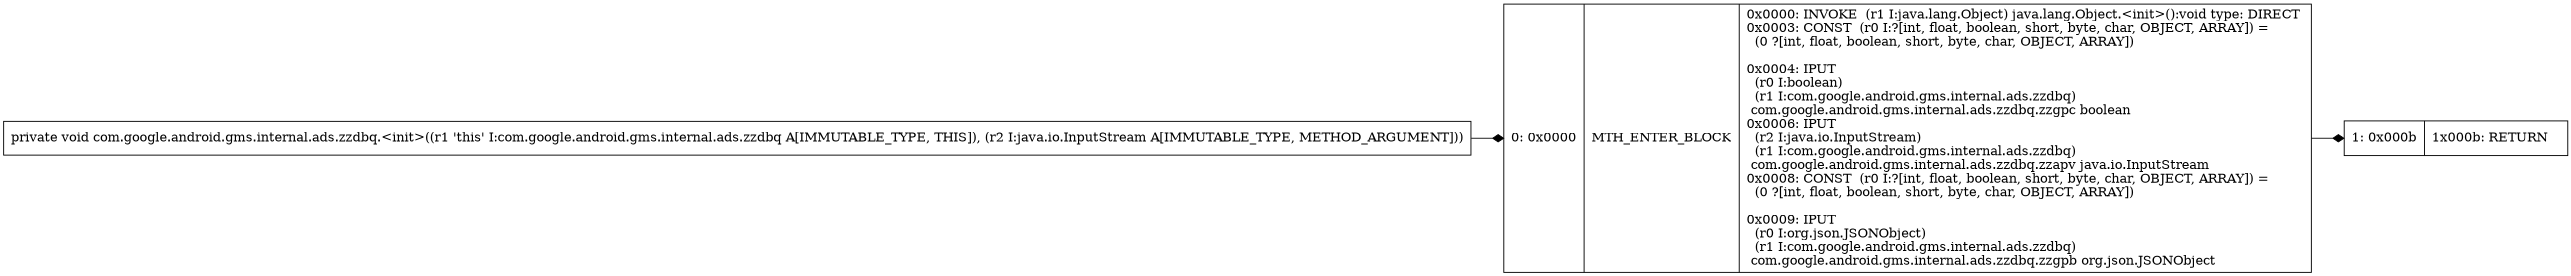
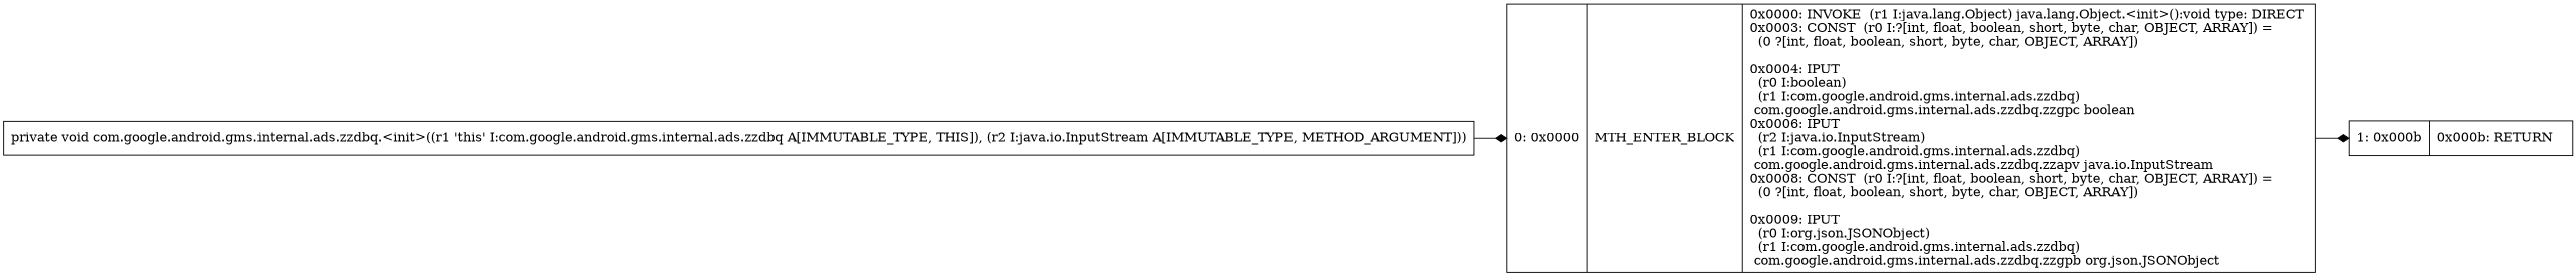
  digraph {
    rankdir=LR
    fontname="DejaVu Serif"
    node [shape=record fontname="DejaVu Serif"]
    edge [arrowhead=diamond fontname="DejaVu Serif"]
    n1 [label="{0\:\ 0x0000|MTH_ENTER_BLOCK\l|0x0000: INVOKE  (r1 I:java.lang.Object) java.lang.Object.\<init\>():void type: DIRECT \l0x0003: CONST  (r0 I:?[int, float, boolean, short, byte, char, OBJECT, ARRAY]) = \l  (0 ?[int, float, boolean, short, byte, char, OBJECT, ARRAY])\l \l0x0004: IPUT  \l  (r0 I:boolean)\l  (r1 I:com.google.android.gms.internal.ads.zzdbq)\l com.google.android.gms.internal.ads.zzdbq.zzgpc boolean \l0x0006: IPUT  \l  (r2 I:java.io.InputStream)\l  (r1 I:com.google.android.gms.internal.ads.zzdbq)\l com.google.android.gms.internal.ads.zzdbq.zzapv java.io.InputStream \l0x0008: CONST  (r0 I:?[int, float, boolean, short, byte, char, OBJECT, ARRAY]) = \l  (0 ?[int, float, boolean, short, byte, char, OBJECT, ARRAY])\l \l0x0009: IPUT  \l  (r0 I:org.json.JSONObject)\l  (r1 I:com.google.android.gms.internal.ads.zzdbq)\l com.google.android.gms.internal.ads.zzdbq.zzgpb org.json.JSONObject \l}"]
-   n2 [label="{1\:\ 0x000b|1x000b: RETURN   \l}"]
+   n2 [label="{1\:\ 0x000b|0x000b: RETURN   \l}"]
    n3 [label="{private void com.google.android.gms.internal.ads.zzdbq.\<init\>((r1 'this' I:com.google.android.gms.internal.ads.zzdbq A[IMMUTABLE_TYPE, THIS]), (r2 I:java.io.InputStream A[IMMUTABLE_TYPE, METHOD_ARGUMENT])) }"]
    n1 -> n2
    n3 -> n1
  }
